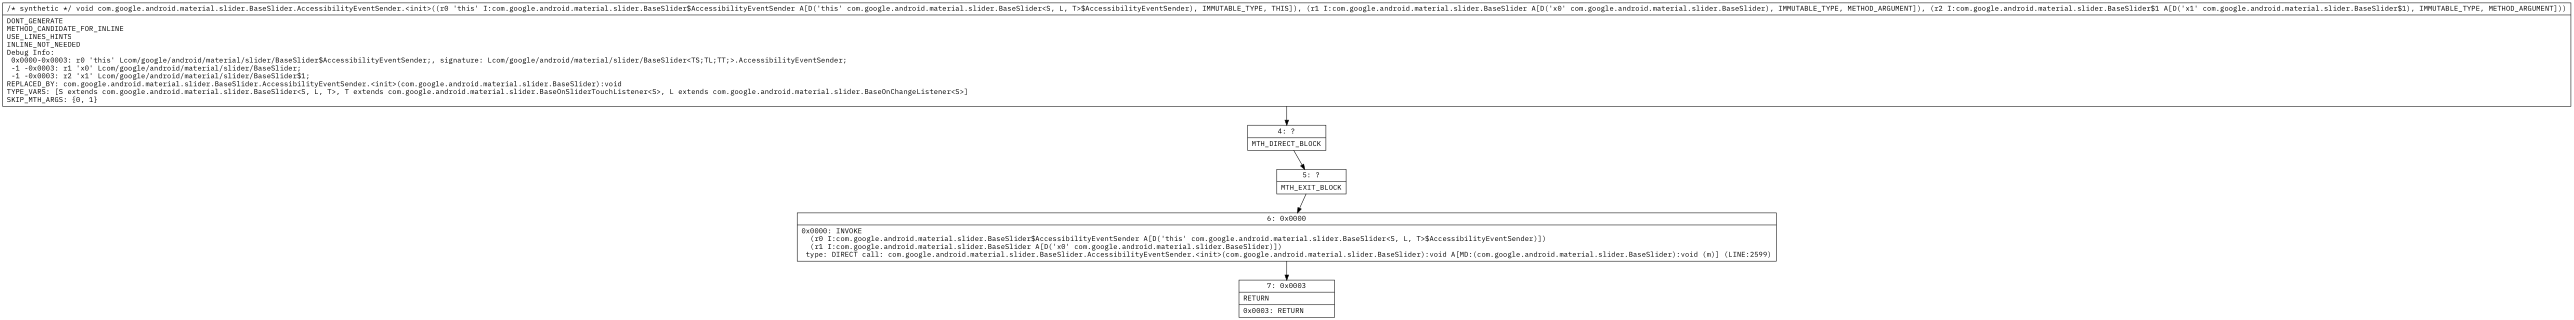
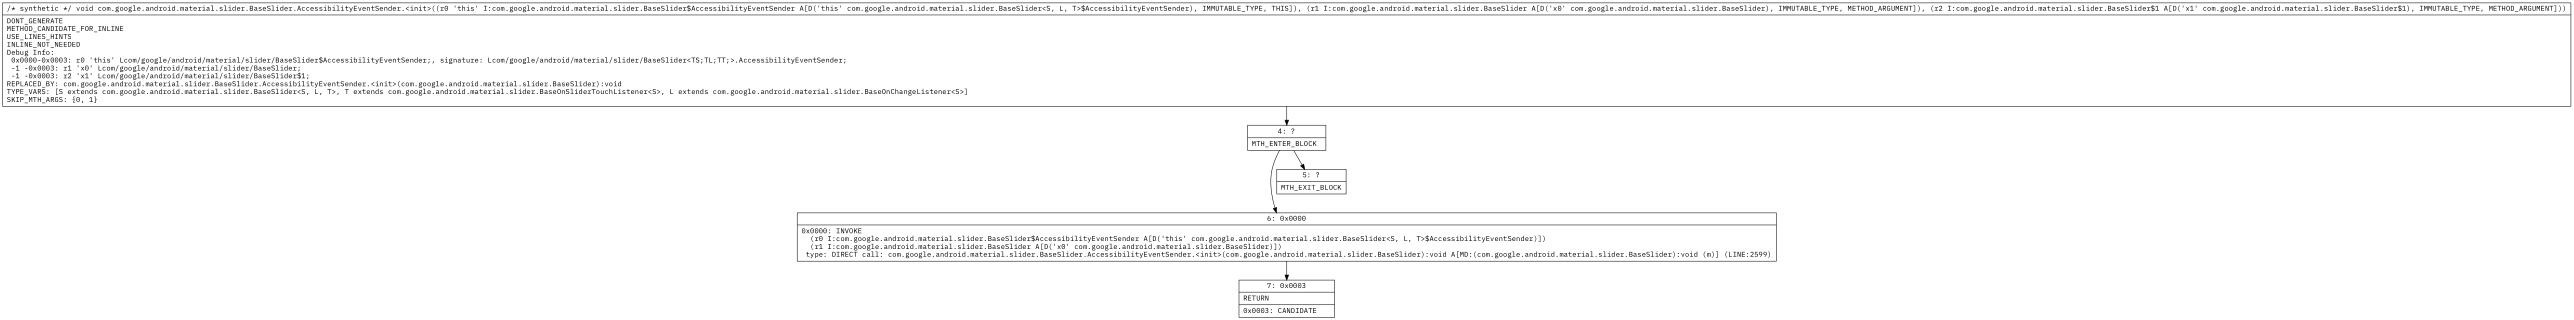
  digraph {
    fontname="IBM Plex Mono"
    node [fontname="IBM Plex Mono" shape=record]
    edge [fontname="IBM Plex Mono"]
-   n1 [label="{4\:\ ?|MTH_DIRECT_BLOCK\l}"]
+   n1 [label="{4\:\ ?|MTH_ENTER_BLOCK\l}"]
    n2 [label="{6\:\ 0x0000|0x0000: INVOKE  \l  (r0 I:com.google.android.material.slider.BaseSlider$AccessibilityEventSender A[D('this' com.google.android.material.slider.BaseSlider\<S, L, T\>$AccessibilityEventSender)])\l  (r1 I:com.google.android.material.slider.BaseSlider A[D('x0' com.google.android.material.slider.BaseSlider)])\l type: DIRECT call: com.google.android.material.slider.BaseSlider.AccessibilityEventSender.\<init\>(com.google.android.material.slider.BaseSlider):void A[MD:(com.google.android.material.slider.BaseSlider):void (m)] (LINE:2599)\l}"]
    n3 [label="{5\:\ ?|MTH_EXIT_BLOCK\l}"]
-   n4 [label="{7\:\ 0x0003|RETURN\l|0x0003: RETURN   \l}"]
+   n4 [label="{7\:\ 0x0003|RETURN\l|0x0003: CANDIDATE   \l}"]
    n5 [label="{\/* synthetic *\/ void com.google.android.material.slider.BaseSlider.AccessibilityEventSender.\<init\>((r0 'this' I:com.google.android.material.slider.BaseSlider$AccessibilityEventSender A[D('this' com.google.android.material.slider.BaseSlider\<S, L, T\>$AccessibilityEventSender), IMMUTABLE_TYPE, THIS]), (r1 I:com.google.android.material.slider.BaseSlider A[D('x0' com.google.android.material.slider.BaseSlider), IMMUTABLE_TYPE, METHOD_ARGUMENT]), (r2 I:com.google.android.material.slider.BaseSlider$1 A[D('x1' com.google.android.material.slider.BaseSlider$1), IMMUTABLE_TYPE, METHOD_ARGUMENT]))  | DONT_GENERATE\lMETHOD_CANDIDATE_FOR_INLINE\lUSE_LINES_HINTS\lINLINE_NOT_NEEDED\lDebug Info:\l  0x0000\-0x0003: r0 'this' Lcom\/google\/android\/material\/slider\/BaseSlider$AccessibilityEventSender;, signature: Lcom\/google\/android\/material\/slider\/BaseSlider\<TS;TL;TT;\>.AccessibilityEventSender;\l  \-1 \-0x0003: r1 'x0' Lcom\/google\/android\/material\/slider\/BaseSlider;\l  \-1 \-0x0003: r2 'x1' Lcom\/google\/android\/material\/slider\/BaseSlider$1;\lREPLACED_BY: com.google.android.material.slider.BaseSlider.AccessibilityEventSender.\<init\>(com.google.android.material.slider.BaseSlider):void\lTYPE_VARS: [S extends com.google.android.material.slider.BaseSlider\<S, L, T\>, T extends com.google.android.material.slider.BaseOnSliderTouchListener\<S\>, L extends com.google.android.material.slider.BaseOnChangeListener\<S\>]\lSKIP_MTH_ARGS: \{0, 1\}\l}"]
-   n3 -> n2
+   n1 -> n2
    n1 -> n3
    n2 -> n4
    n5 -> n1
  }
